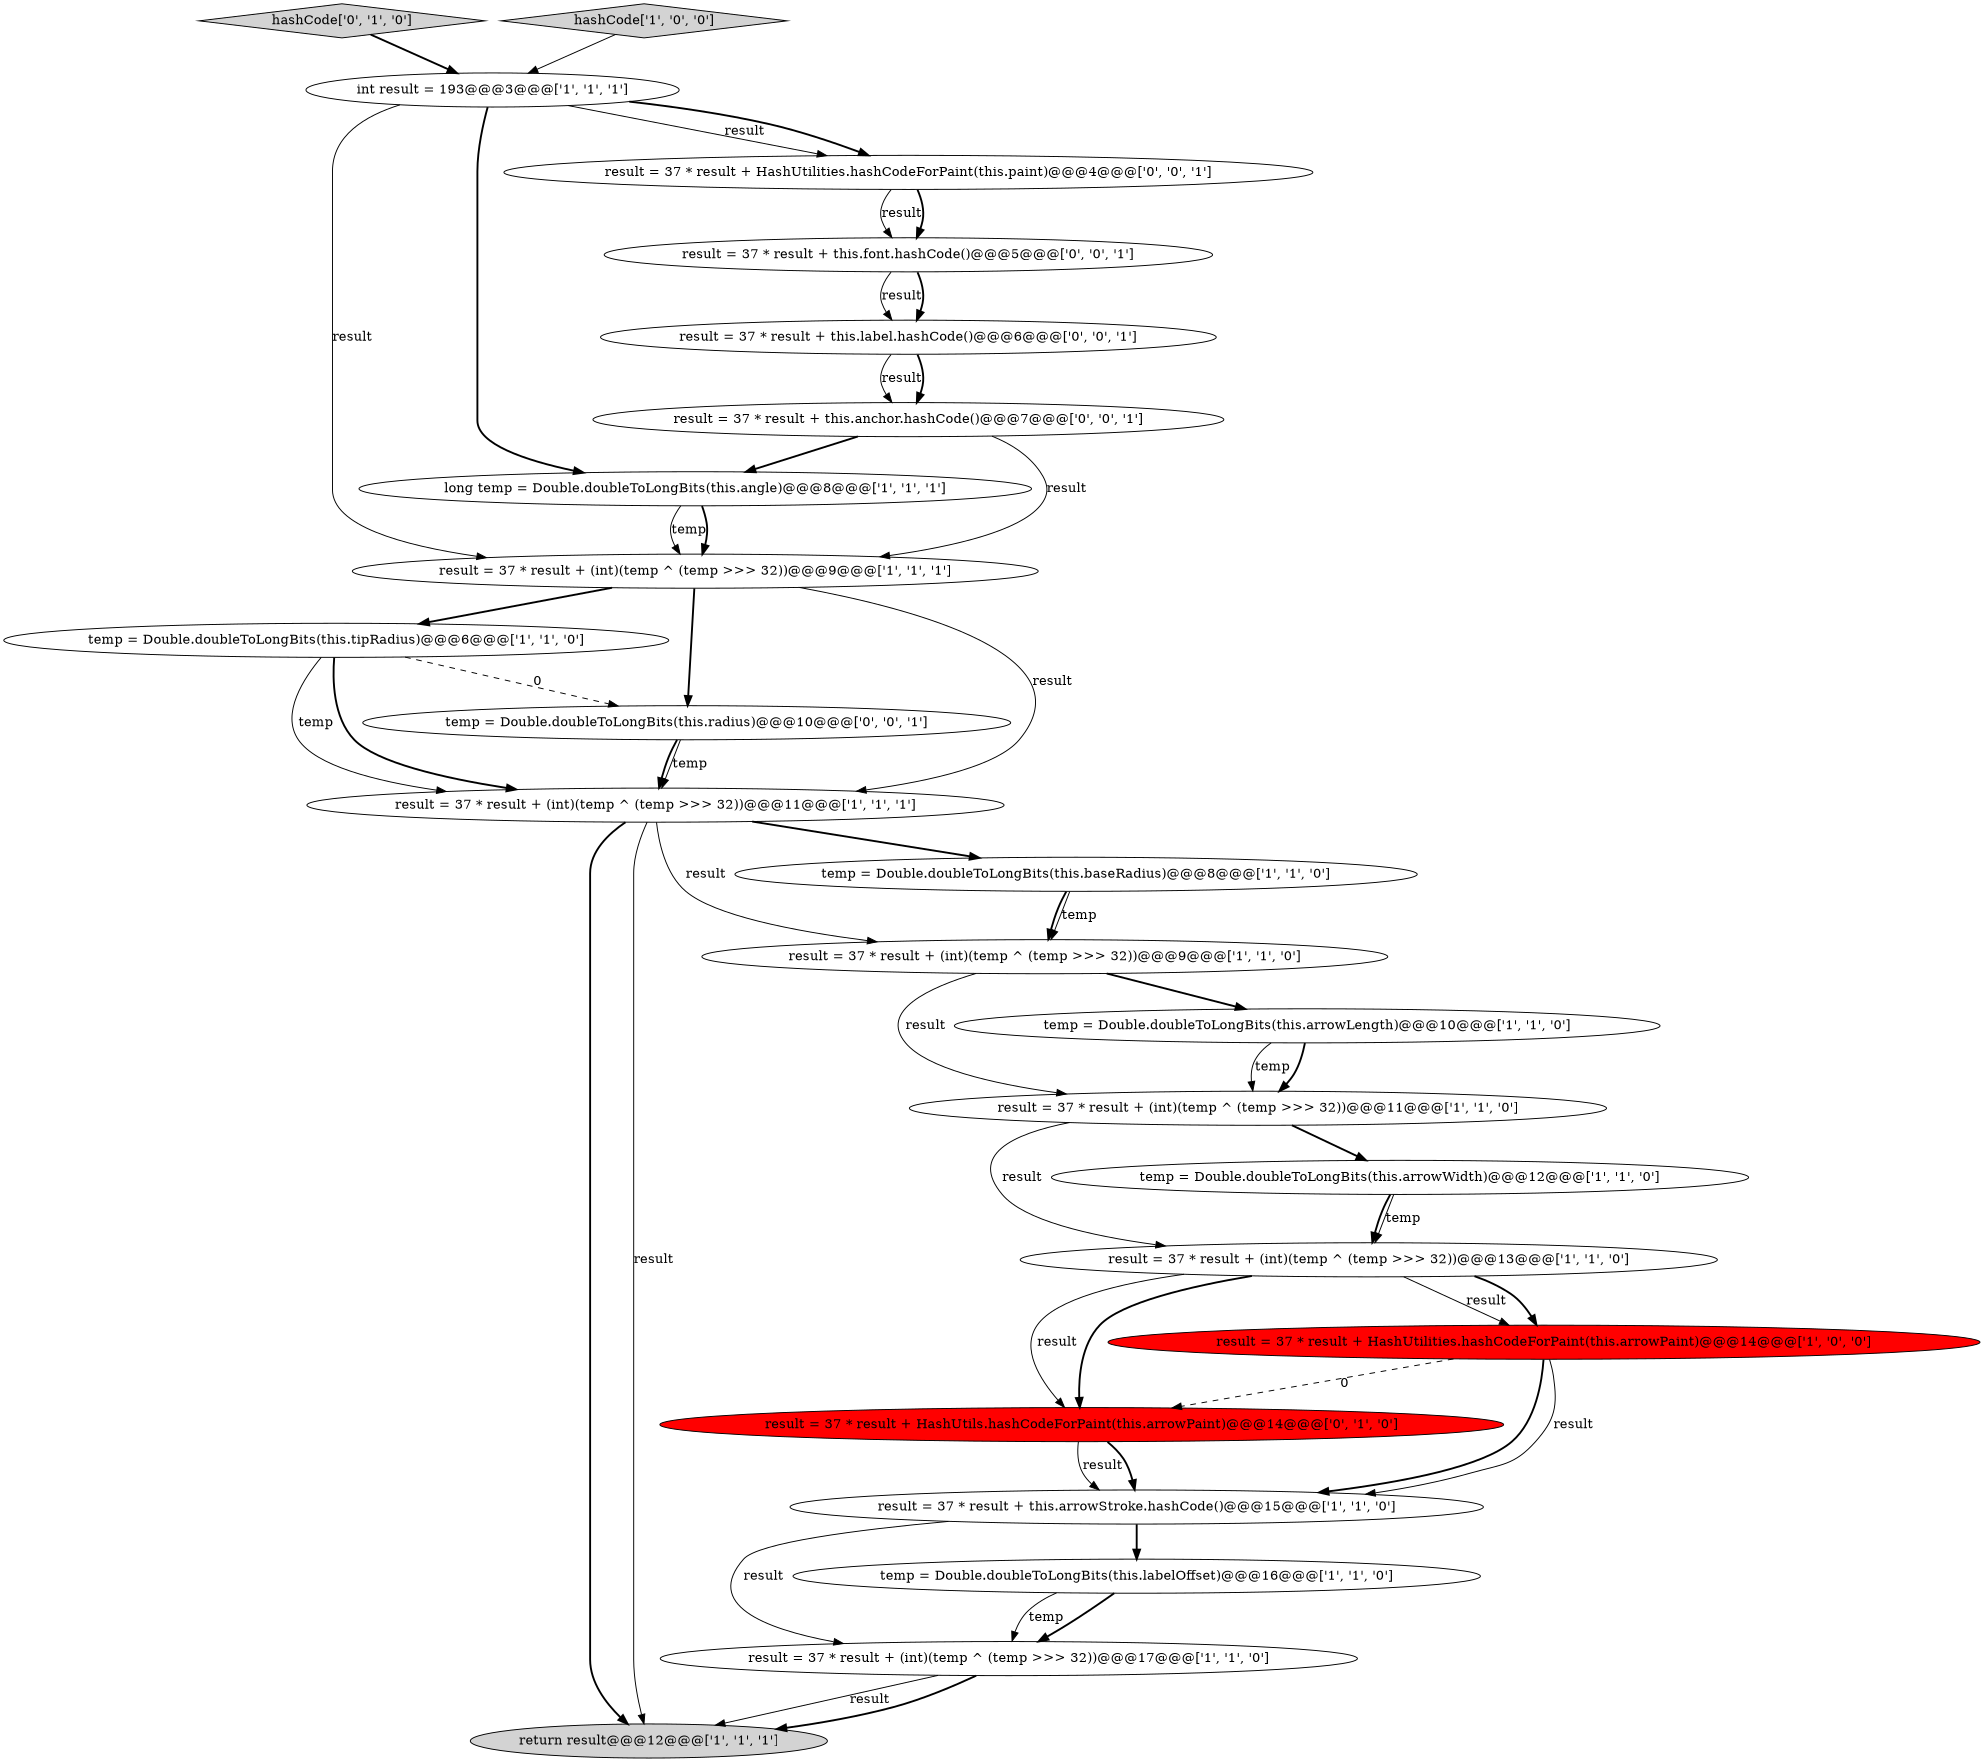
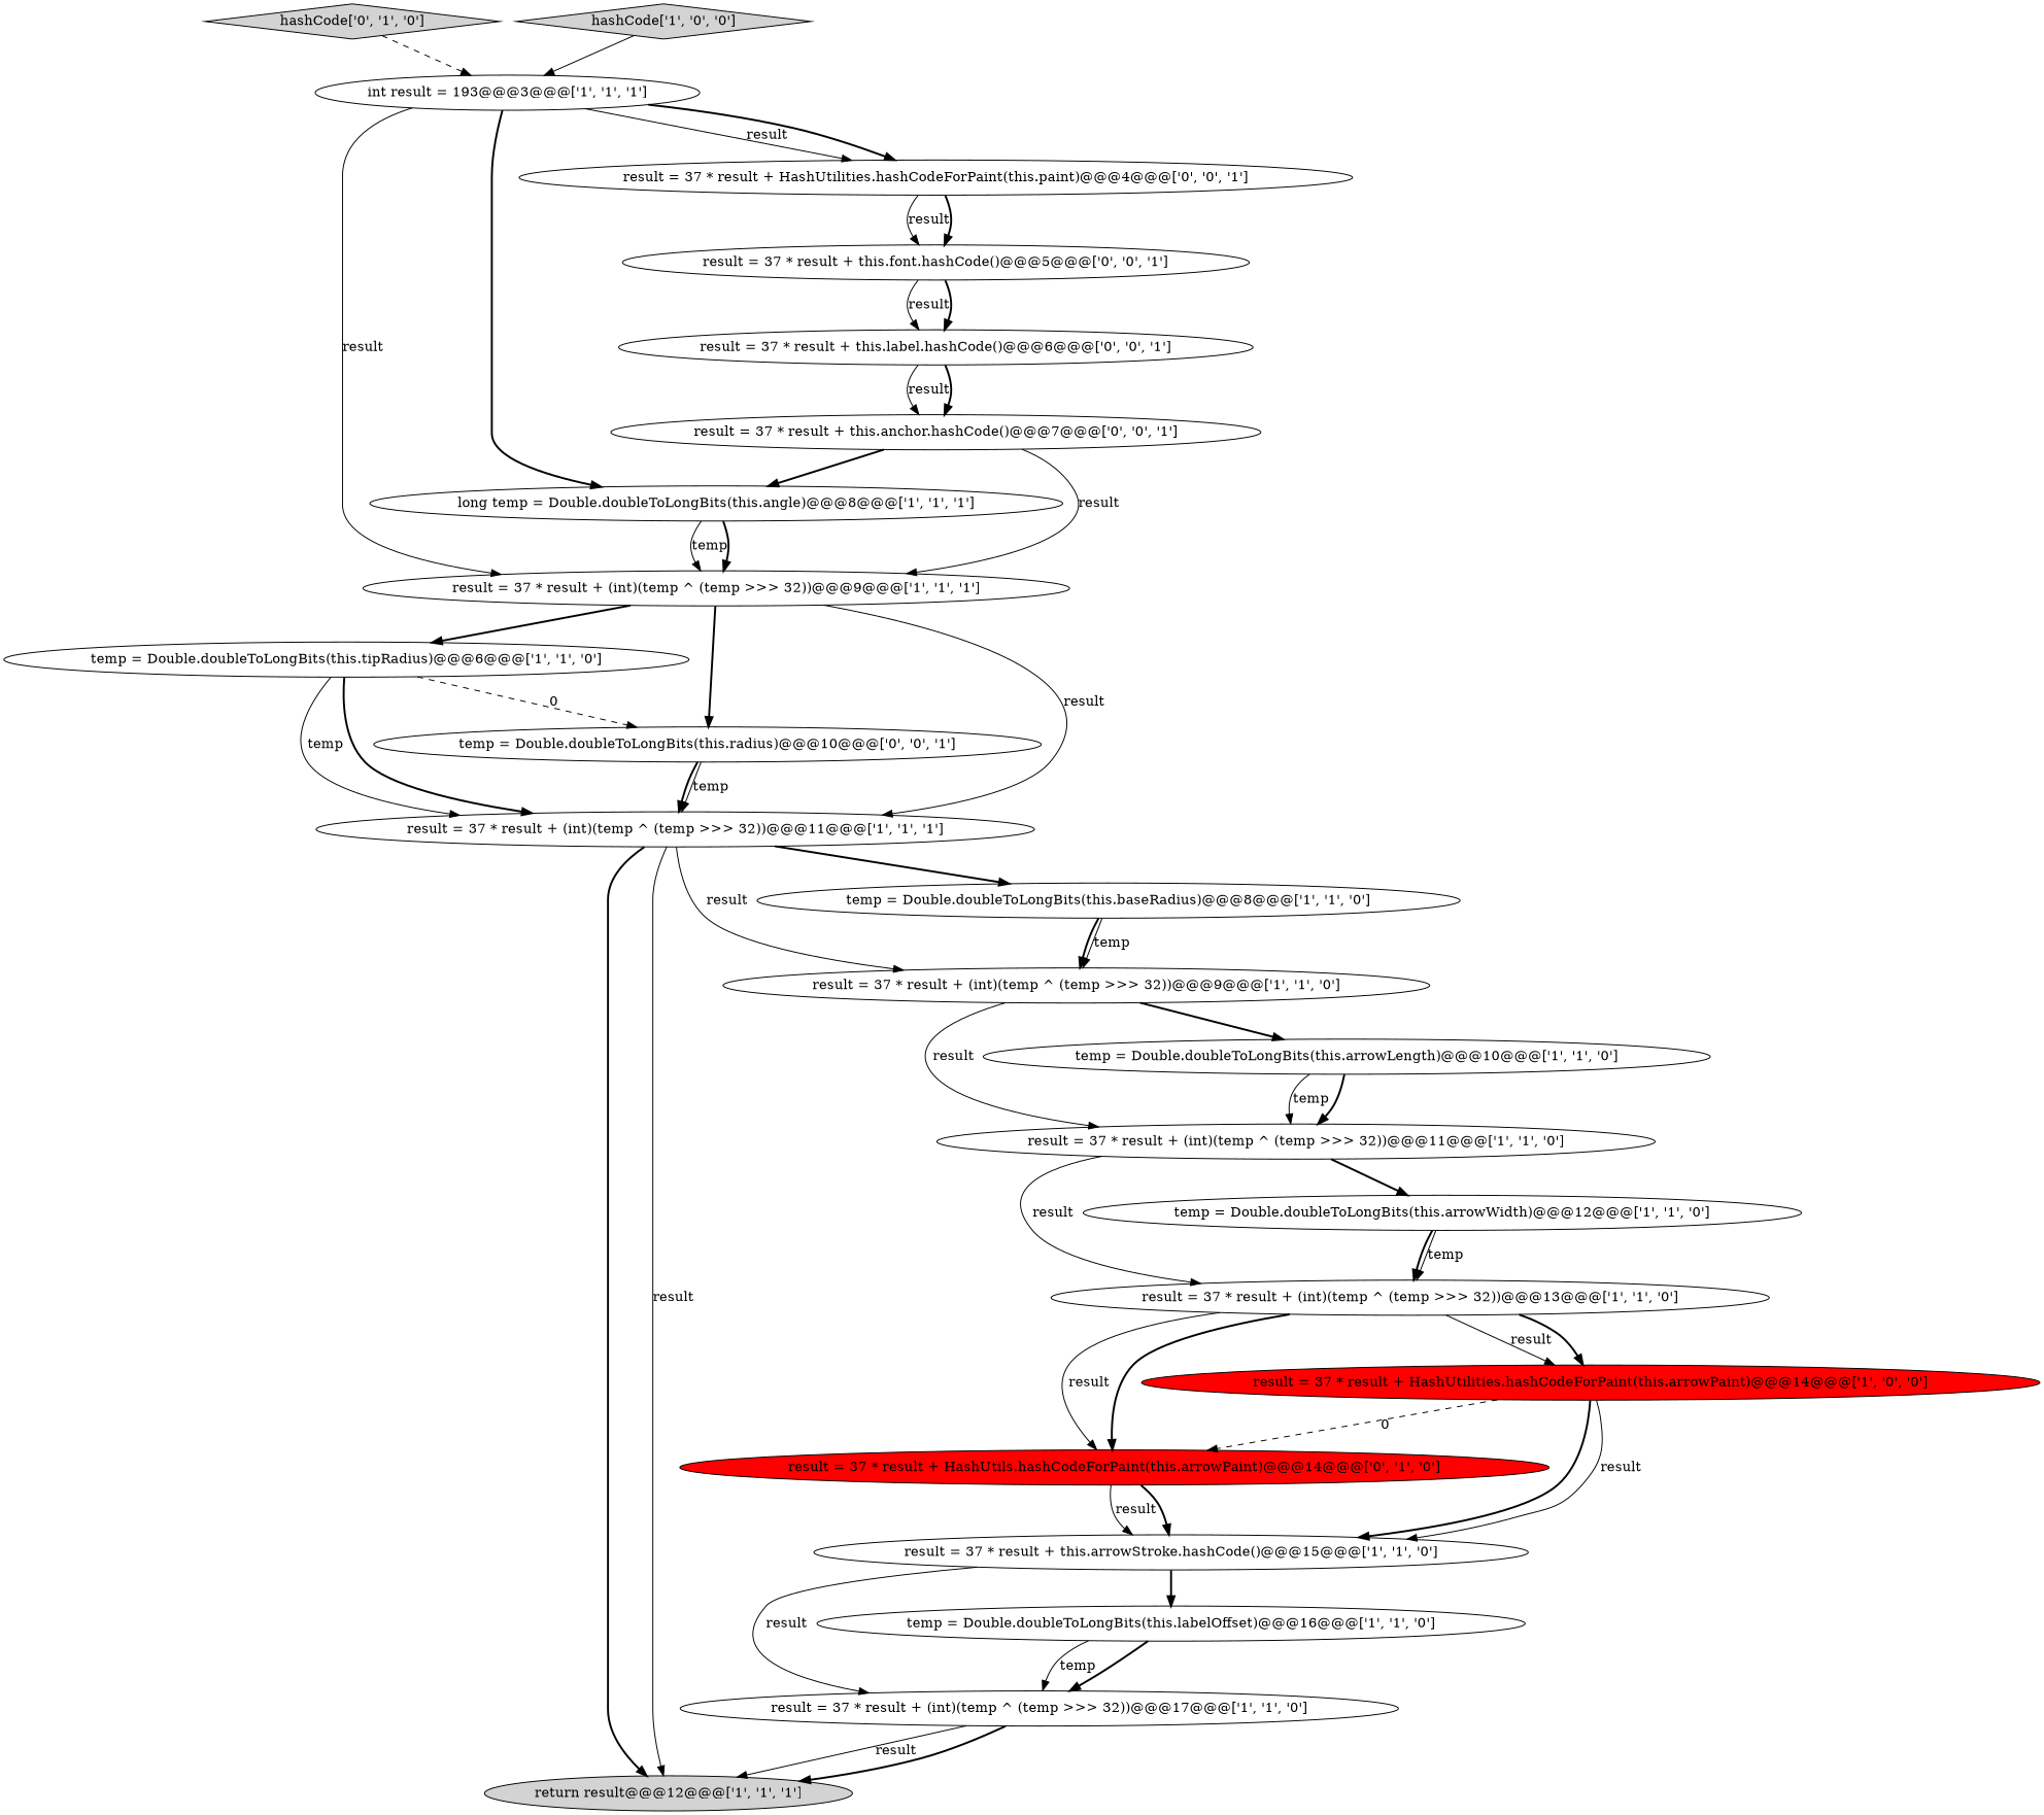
  digraph {
    fontname="DejaVu Serif"
    node [fillcolor=white fontname="DejaVu Serif" shape=ellipse style=filled]
    edge [fontname="DejaVu Serif" style=bold]
    n1 [label="result = 37 * result + (int)(temp ^ (temp >>> 32))@@@11@@@['1', '1', '1']"]
    n2 [fillcolor=lightgray label="return result@@@12@@@['1', '1', '1']"]
    n3 [label="temp = Double.doubleToLongBits(this.baseRadius)@@@8@@@['1', '1', '0']"]
    n4 [label="result = 37 * result + (int)(temp ^ (temp >>> 32))@@@9@@@['1', '1', '0']"]
    n5 [label="temp = Double.doubleToLongBits(this.arrowLength)@@@10@@@['1', '1', '0']"]
    n6 [label="result = 37 * result + (int)(temp ^ (temp >>> 32))@@@11@@@['1', '1', '0']"]
    n7 [label="result = 37 * result + this.arrowStroke.hashCode()@@@15@@@['1', '1', '0']"]
    n8 [label="result = 37 * result + (int)(temp ^ (temp >>> 32))@@@17@@@['1', '1', '0']"]
    n9 [label="temp = Double.doubleToLongBits(this.labelOffset)@@@16@@@['1', '1', '0']"]
    n10 [label="temp = Double.doubleToLongBits(this.radius)@@@10@@@['0', '0', '1']"]
    n11 [label="int result = 193@@@3@@@['1', '1', '1']"]
    n12 [label="long temp = Double.doubleToLongBits(this.angle)@@@8@@@['1', '1', '1']"]
    n13 [label="result = 37 * result + (int)(temp ^ (temp >>> 32))@@@9@@@['1', '1', '1']"]
    n14 [label="result = 37 * result + HashUtilities.hashCodeForPaint(this.paint)@@@4@@@['0', '0', '1']"]
    n15 [label="temp = Double.doubleToLongBits(this.tipRadius)@@@6@@@['1', '1', '0']"]
    n16 [fillcolor=lightgray label="hashCode['0', '1', '0']" shape=diamond]
    n17 [label="result = 37 * result + this.font.hashCode()@@@5@@@['0', '0', '1']"]
    n18 [label="result = 37 * result + this.label.hashCode()@@@6@@@['0', '0', '1']"]
    n19 [label="result = 37 * result + this.anchor.hashCode()@@@7@@@['0', '0', '1']"]
    n20 [label="result = 37 * result + (int)(temp ^ (temp >>> 32))@@@13@@@['1', '1', '0']"]
    n21 [fillcolor=red label="result = 37 * result + HashUtilities.hashCodeForPaint(this.arrowPaint)@@@14@@@['1', '0', '0']"]
    n22 [fillcolor=red label="result = 37 * result + HashUtils.hashCodeForPaint(this.arrowPaint)@@@14@@@['0', '1', '0']"]
    n23 [label="temp = Double.doubleToLongBits(this.arrowWidth)@@@12@@@['1', '1', '0']"]
    n24 [fillcolor=lightgray label="hashCode['1', '0', '0']" shape=diamond]
    n1 -> n2
    n1 -> n2 [label=result style=solid]
    n1 -> n3
    n1 -> n4 [label=result style=solid]
    n3 -> n4 [label=temp style=solid]
    n3 -> n4
    n4 -> n5
    n4 -> n6 [label=result style=solid]
    n5 -> n6
    n5 -> n6 [label=temp style=solid]
    n6 -> n20 [label=result style=solid]
    n6 -> n23
    n7 -> n8 [label=result style=solid]
    n7 -> n9
    n8 -> n2 [label=result style=solid]
    n8 -> n2
    n9 -> n8
    n9 -> n8 [label=temp style=solid]
    n10 -> n1
    n10 -> n1 [label=temp style=solid]
    n11 -> n12
    n11 -> n13 [label=result style=solid]
    n11 -> n14 [label=result style=solid]
    n11 -> n14
    n12 -> n13 [label=temp style=solid]
    n12 -> n13
    n13 -> n1 [label=result style=solid]
    n13 -> n10
    n13 -> n15
    n14 -> n17 [label=result style=solid]
    n14 -> n17
    n15 -> n1
    n15 -> n1 [label=temp style=solid]
    n15 -> n10 [label=0 style=dashed]
-   n16 -> n11
+   n16 -> n11 [style=dashed]
    n17 -> n18 [label=result style=solid]
    n17 -> n18
    n18 -> n19 [label=result style=solid]
    n18 -> n19
    n19 -> n12
    n19 -> n13 [label=result style=solid]
    n20 -> n21 [label=result style=solid]
    n20 -> n21
    n20 -> n22
    n20 -> n22 [label=result style=solid]
    n21 -> n7
    n21 -> n7 [label=result style=solid]
    n21 -> n22 [label=0 style=dashed]
    n22 -> n7 [label=result style=solid]
    n22 -> n7
    n23 -> n20 [label=temp style=solid]
    n23 -> n20
    n24 -> n11 [style=solid]
  }
